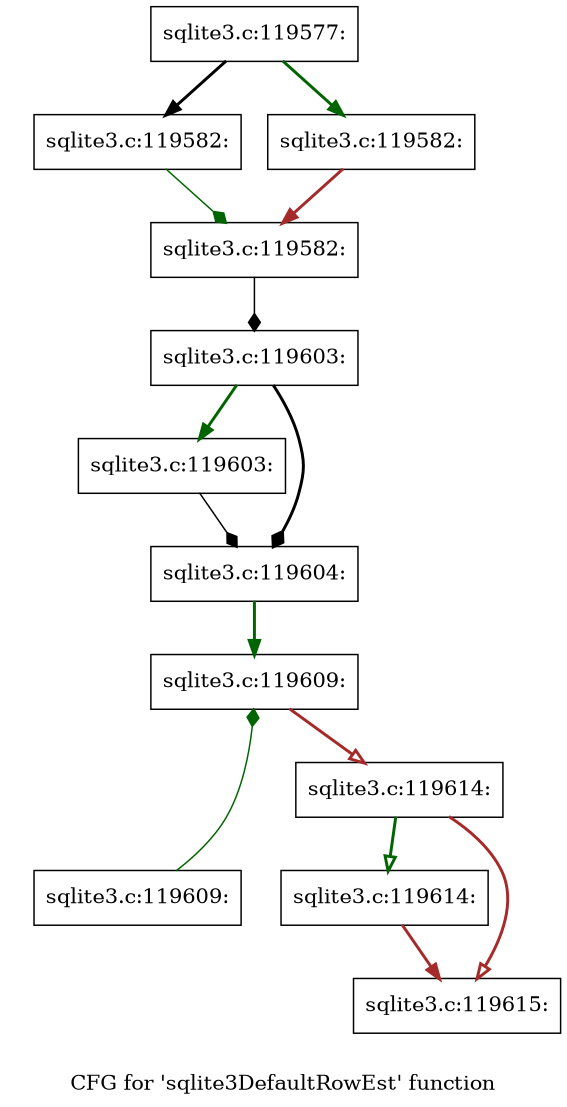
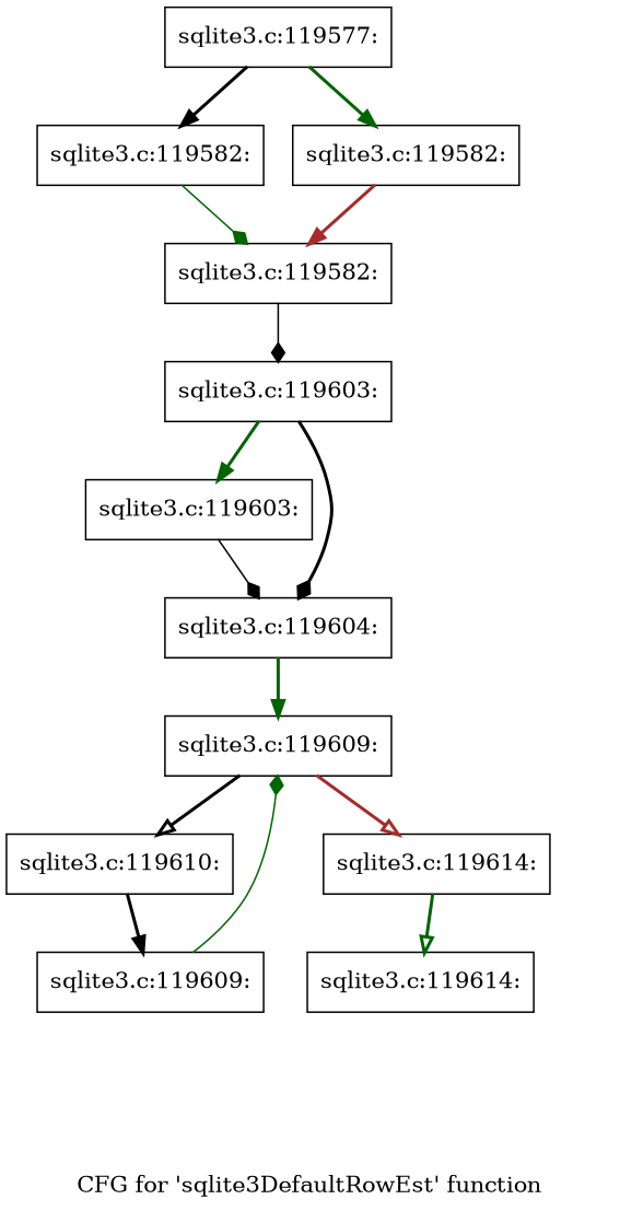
  digraph {
    label="CFG for 'sqlite3DefaultRowEst' function"
    node [shape=record]
    edge [arrowhead=normal color=black style=bold]
    n1 [label="{sqlite3.c:119577:}"]
    n2 [label="{sqlite3.c:119582:}"]
    n3 [label="{sqlite3.c:119582:}"]
    n4 [label="{sqlite3.c:119582:}"]
    n5 [label="{sqlite3.c:119603:}"]
    n6 [label="{sqlite3.c:119603:}"]
    n7 [label="{sqlite3.c:119604:}"]
    n8 [label="{sqlite3.c:119609:}"]
+   n9 [label="{sqlite3.c:119610:}"]
    n10 [label="{sqlite3.c:119614:}"]
    n11 [label="{sqlite3.c:119609:}"]
    n12 [label="{sqlite3.c:119614:}"]
-   n13 [label="{sqlite3.c:119615:}"]
    n1 -> n2
    n1 -> n3 [color=darkgreen]
    n2 -> n4 [arrowhead=diamond color=darkgreen style=solid]
    n3 -> n4 [color=brown]
    n4 -> n5 [arrowhead=diamond style=solid]
    n5 -> n6 [color=darkgreen]
    n5 -> n7 [arrowhead=diamond]
    n6 -> n7 [arrowhead=diamond style=solid]
    n7 -> n8 [color=darkgreen]
+   n8 -> n9 [arrowhead=onormal]
    n8 -> n10 [arrowhead=onormal color=brown]
+   n9 -> n11
    n10 -> n12 [arrowhead=onormal color=darkgreen]
-   n10 -> n13 [arrowhead=onormal color=brown]
    n11 -> n8 [arrowhead=diamond color=darkgreen style=solid]
-   n12 -> n13 [color=brown]
  }
